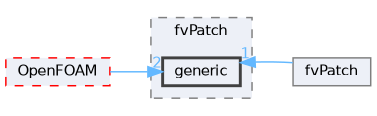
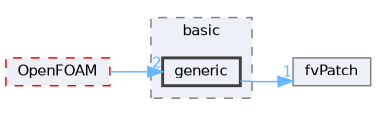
  digraph {
    compound=true
    rankdir=LR
    node [fillcolor="#edf0f7" fontname=Helvetica fontsize=10 shape=box]
    edge [color=steelblue1 fontcolor=steelblue1 fontname=Helvetica fontsize=10 labeldistance=1.5 labelfontname=Helvetica labelfontsize=10]
    n1 [color=grey25 height=0.2 label=generic style="filled,bold" width=0.4]
    n2 [color=grey50 height=0.2 label=fvPatch style=filled width=0.4]
    n3 [color=red height=0.2 label=OpenFOAM style="filled,dashed" width=0.4]
    subgraph cluster_1 {
      bgcolor="#edf0f7"
      fontname=Helvetica
      fontsize=10
-     label=fvPatch
+     label=basic
      pencolor=grey50
      style="filled,dashed"
      n1
    }
-   n2 -> n1 [headlabel=1]
+   n1 -> n2 [headlabel=1]
    n3 -> n1 [headlabel=2]
  }
